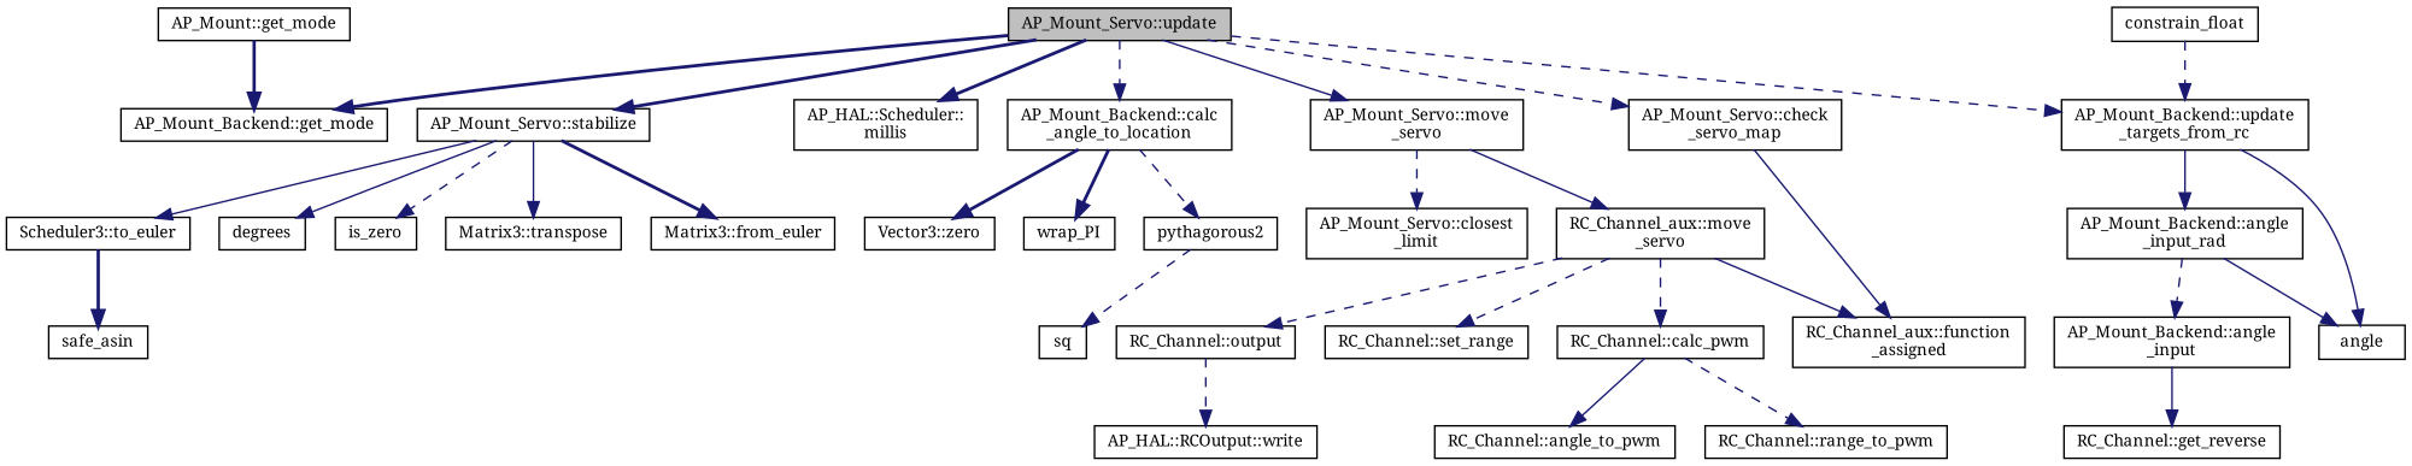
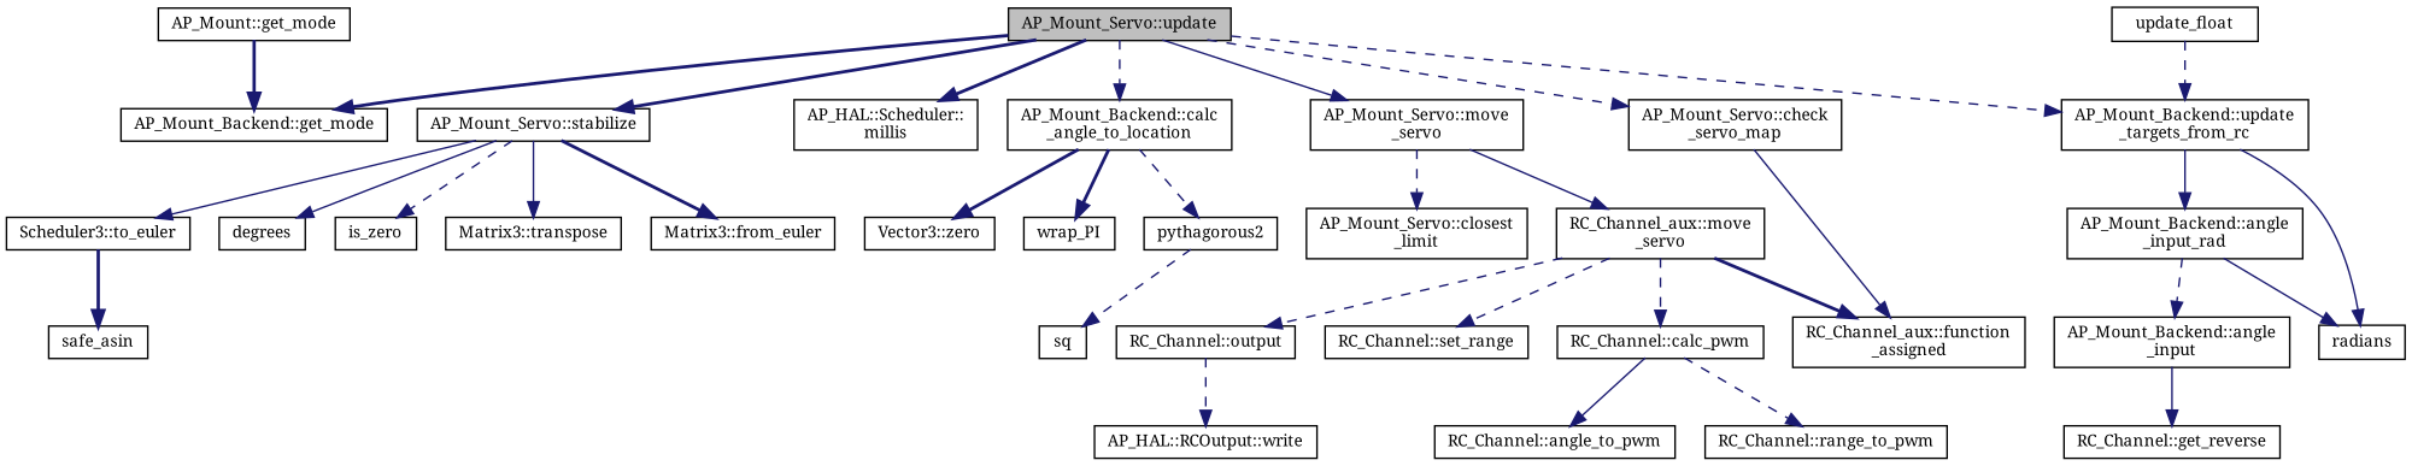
  digraph {
    fontname="Noto Serif"
    rankdir=TB
    node [color=black fillcolor=white fontname="Noto Serif" fontsize=10 shape=record style=filled]
    edge [color=midnightblue fontname="Noto Serif" fontsize=10 labelfontname=Helvetica labelfontsize=10 style=dashed]
    n1 [fillcolor=grey75 fontcolor=black height=0.2 label="AP_Mount_Servo::update" width=0.4]
    n2 [height=0.2 label="AP_HAL::Scheduler::\lmillis" width=0.4]
    n3 [height=0.2 label="AP_Mount_Servo::check\l_servo_map" width=0.4]
    n4 [height=0.2 label="AP_Mount_Backend::get_mode" width=0.4]
    n5 [height=0.2 label="AP_Mount_Servo::stabilize" width=0.4]
    n6 [height=0.2 label="AP_Mount_Backend::update\l_targets_from_rc" width=0.4]
    n7 [height=0.2 label="AP_Mount_Backend::calc\l_angle_to_location" width=0.4]
    n8 [height=0.2 label="AP_Mount_Servo::move\l_servo" width=0.4]
    n9 [height=0.2 label="RC_Channel_aux::function\l_assigned" width=0.4]
    n10 [height=0.2 label="Matrix3::transpose" width=0.4]
    n11 [height=0.2 label="Matrix3::from_euler" width=0.4]
    n12 [height=0.2 label="Scheduler3::to_euler" width=0.4]
    n13 [height=0.2 label=degrees width=0.4]
    n14 [height=0.2 label=is_zero width=0.4]
-   n15 [height=0.2 label=angle width=0.4]
+   n15 [height=0.2 label=radians width=0.4]
    n16 [height=0.2 label="AP_Mount_Backend::angle\l_input_rad" width=0.4]
    n17 [height=0.2 label=pythagorous2 width=0.4]
    n18 [height=0.2 label="Vector3::zero" width=0.4]
    n19 [height=0.2 label=wrap_PI width=0.4]
    n20 [height=0.2 label="AP_Mount_Servo::closest\l_limit" width=0.4]
    n21 [height=0.2 label="RC_Channel_aux::move\l_servo" width=0.4]
    n22 [height=0.2 label="AP_Mount::get_mode" width=0.4]
    n23 [height=0.2 label=safe_asin width=0.4]
-   n24 [height=0.2 label=constrain_float width=0.4]
+   n24 [height=0.2 label=update_float width=0.4]
    n25 [height=0.2 label="AP_Mount_Backend::angle\l_input" width=0.4]
    n26 [height=0.2 label="RC_Channel::get_reverse" width=0.4]
    n27 [height=0.2 label=sq width=0.4]
    n28 [height=0.2 label="RC_Channel::set_range" width=0.4]
    n29 [height=0.2 label="RC_Channel::calc_pwm" width=0.4]
    n30 [height=0.2 label="RC_Channel::output" width=0.4]
    n31 [height=0.2 label="RC_Channel::range_to_pwm" width=0.4]
    n32 [height=0.2 label="RC_Channel::angle_to_pwm" width=0.4]
    n33 [height=0.2 label="AP_HAL::RCOutput::write" width=0.4]
    n1 -> n2 [style=bold]
    n1 -> n3
    n1 -> n4 [style=bold]
    n1 -> n5 [style=bold]
    n1 -> n6
    n1 -> n7
    n1 -> n8 [style=solid]
    n3 -> n9 [style=solid]
    n5 -> n10 [style=solid]
    n5 -> n11 [style=bold]
    n5 -> n12 [style=solid]
    n5 -> n13 [style=solid]
    n5 -> n14
    n6 -> n15 [style=solid]
    n6 -> n16 [style=solid]
    n7 -> n17
    n7 -> n18 [style=bold]
    n7 -> n19 [style=bold]
    n8 -> n20
    n8 -> n21 [style=solid]
    n12 -> n23 [style=bold]
    n16 -> n15 [style=solid]
    n16 -> n25
    n17 -> n27
-   n21 -> n9 [style=solid]
+   n21 -> n9 [style=bold]
    n21 -> n28
    n21 -> n29
    n21 -> n30
    n22 -> n4 [style=bold]
    n24 -> n6
    n25 -> n26 [style=solid]
    n29 -> n31
    n29 -> n32 [style=solid]
    n30 -> n33
  }
